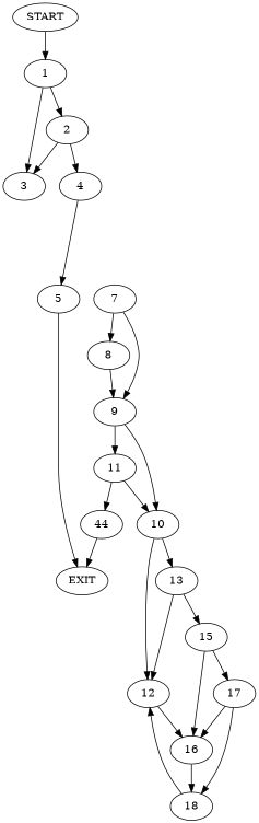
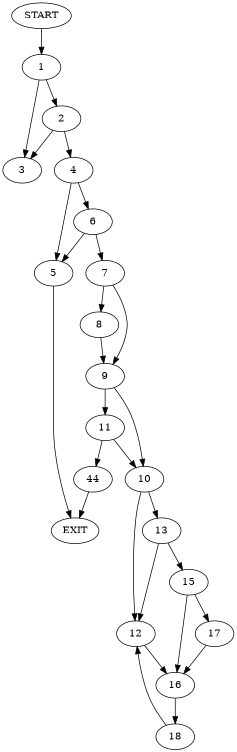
  digraph {
    n1 [label=START]
    1
    2
    3
    n5 [label=EXIT]
    4
    5
+   6
    7
    8
    9
    10
    11
    12
    13
    n16 [label=44]
    16
    15
    17
    18
    n1 -> 1
    1 -> 2
    1 -> 3
    2 -> 3
    2 -> 4
    4 -> 5
+   4 -> 6
    5 -> n5
+   6 -> 5
+   6 -> 7
    7 -> 8
    7 -> 9
    8 -> 9
    9 -> 10
    9 -> 11
    10 -> 12
    10 -> 13
    11 -> 10
    11 -> n16
    12 -> 16
    13 -> 12
    13 -> 15
    n16 -> n5
    16 -> 18
    15 -> 16
    15 -> 17
    17 -> 16
-   17 -> 18
    18 -> 12
  }
